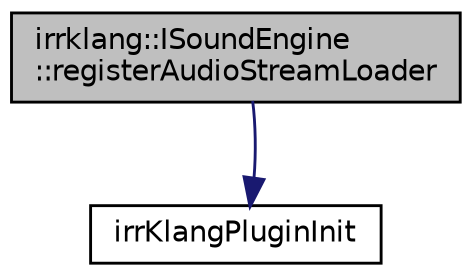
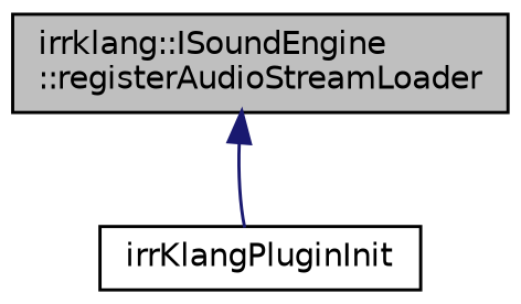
  digraph {
    rankdir=TB
    node [color=black fontname=Helvetica fontsize=10 shape=record]
    n1 [fillcolor=grey75 fontcolor=black height=0.2 label="irrklang::ISoundEngine\l::registerAudioStreamLoader" style=filled width=0.4]
    n2 [height=0.2 label=irrKlangPluginInit width=0.4]
-   n2 -> n1 [color=midnightblue dir=back fontname=Helvetica fontsize=10 labelfontname=Helvetica labelfontsize=10 style=solid]
+   n1 -> n2 [color=midnightblue dir=back fontname=Helvetica fontsize=10 labelfontname=Helvetica labelfontsize=10 style=solid]
  }
